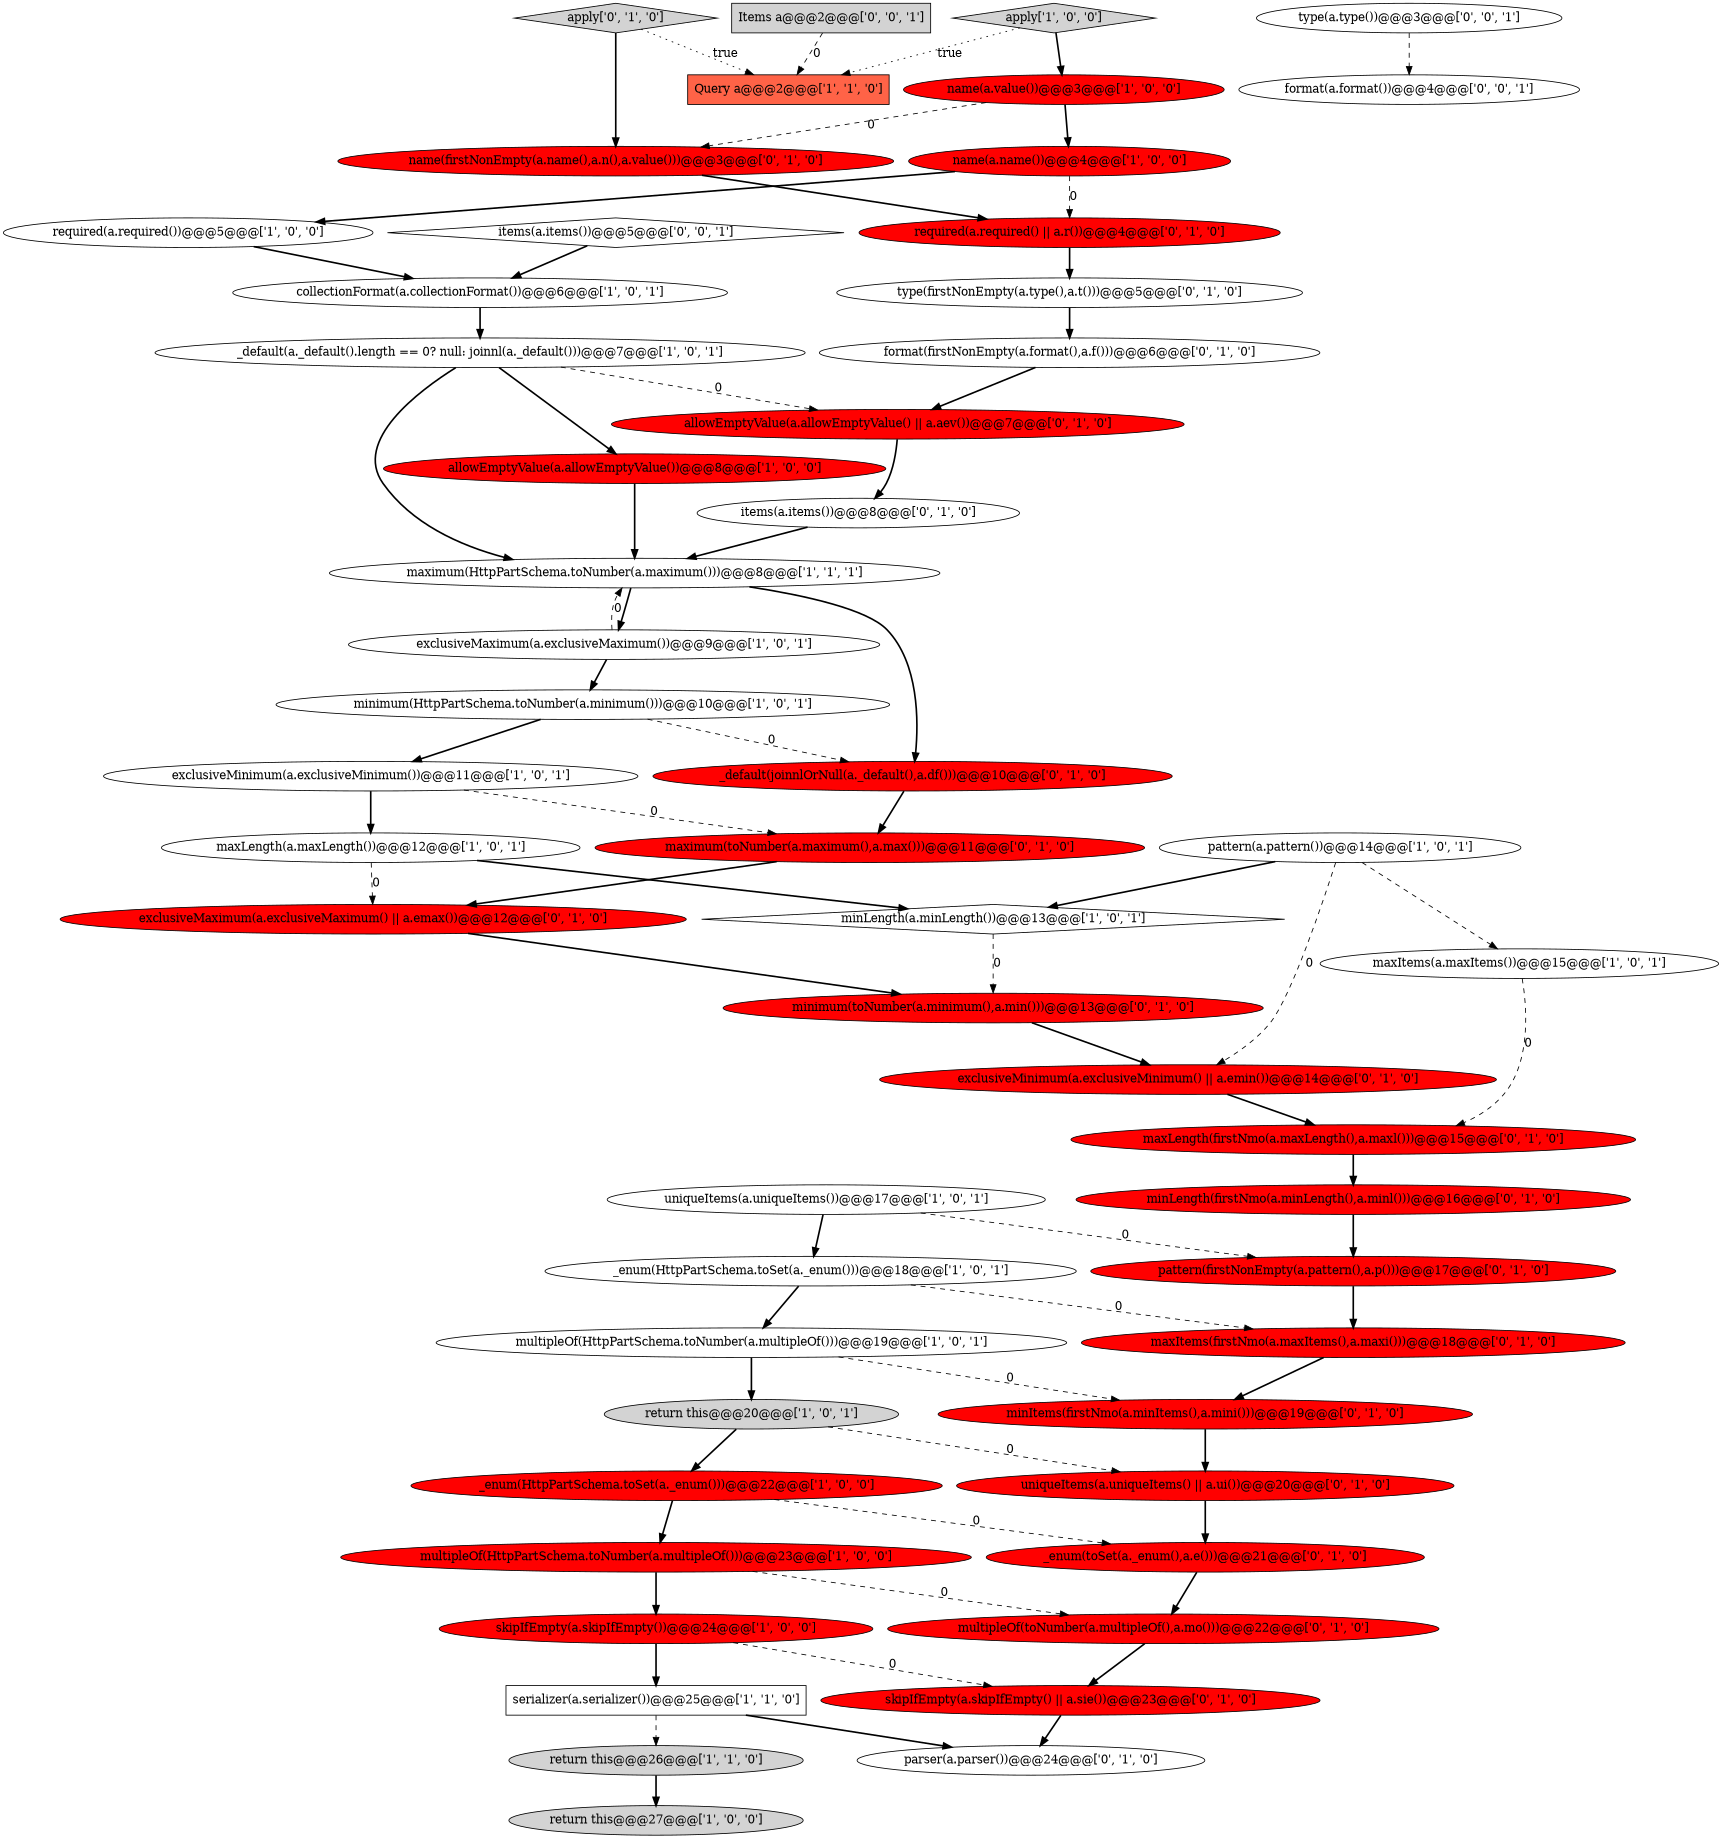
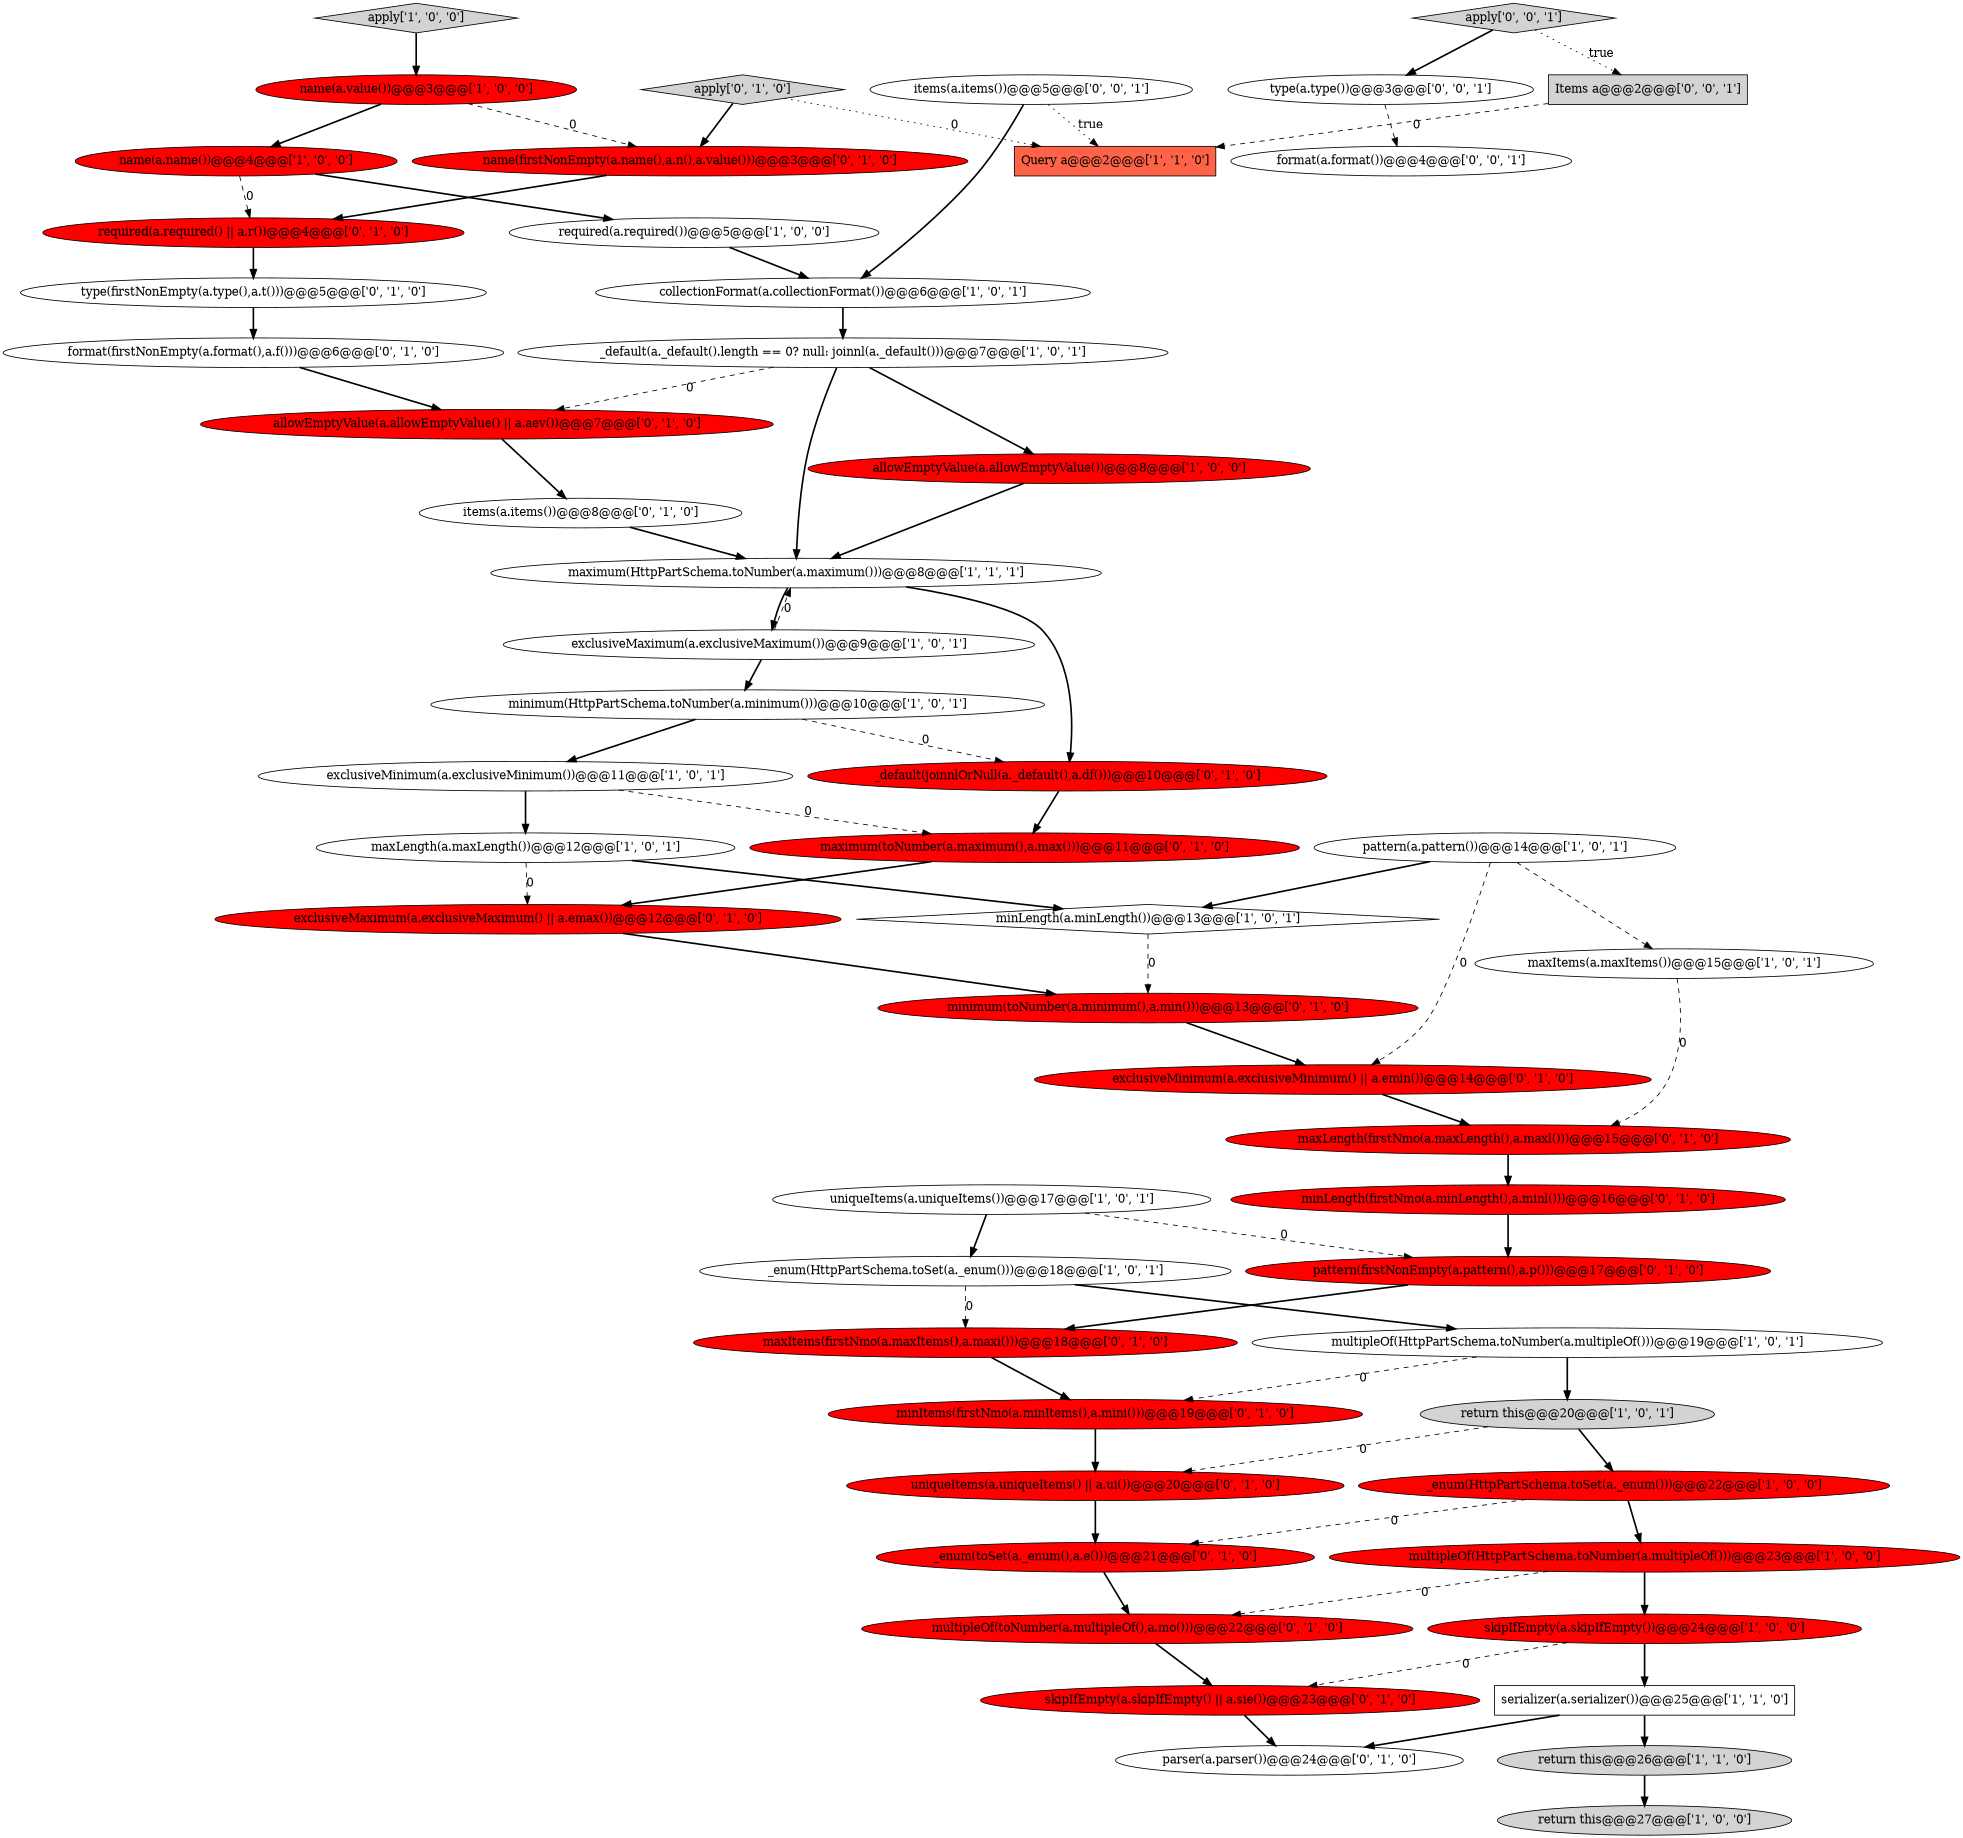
  digraph {
    fontname="DejaVu Serif"
    node [fillcolor=red fontname="DejaVu Serif" shape=ellipse style=filled]
    edge [fontname="DejaVu Serif" style=bold]
    n1 [label="name(a.name())@@@4@@@['1', '0', '0']"]
    n2 [label="required(a.required() || a.r())@@@4@@@['0', '1', '0']"]
    n3 [fillcolor=white label="required(a.required())@@@5@@@['1', '0', '0']"]
    n4 [fillcolor=white label="type(firstNonEmpty(a.type(),a.t()))@@@5@@@['0', '1', '0']"]
    n5 [fillcolor=white label="collectionFormat(a.collectionFormat())@@@6@@@['1', '0', '1']"]
    n6 [fillcolor=white label="_default(a._default().length == 0? null: joinnl(a._default()))@@@7@@@['1', '0', '1']"]
    n7 [label="allowEmptyValue(a.allowEmptyValue() || a.aev())@@@7@@@['0', '1', '0']"]
    n8 [fillcolor=white label="maximum(HttpPartSchema.toNumber(a.maximum()))@@@8@@@['1', '1', '1']"]
    n9 [label="allowEmptyValue(a.allowEmptyValue())@@@8@@@['1', '0', '0']"]
    n10 [fillcolor=white label="format(a.format())@@@4@@@['0', '0', '1']"]
-   n11 [fillcolor=white label="items(a.items())@@@5@@@['0', '0', '1']" shape=diamond]
+   n11 [fillcolor=white label="items(a.items())@@@5@@@['0', '0', '1']"]
    n12 [fillcolor=white label="format(firstNonEmpty(a.format(),a.f()))@@@6@@@['0', '1', '0']"]
    n13 [fillcolor=lightgray label="return this@@@26@@@['1', '1', '0']"]
    n14 [fillcolor=lightgray label="return this@@@27@@@['1', '0', '0']"]
    n15 [fillcolor=white label="minLength(a.minLength())@@@13@@@['1', '0', '1']" shape=diamond]
    n16 [label="minimum(toNumber(a.minimum(),a.min()))@@@13@@@['0', '1', '0']"]
    n17 [label="exclusiveMinimum(a.exclusiveMinimum() || a.emin())@@@14@@@['0', '1', '0']"]
    n18 [fillcolor=white label="pattern(a.pattern())@@@14@@@['1', '0', '1']"]
    n19 [fillcolor=white label="maxItems(a.maxItems())@@@15@@@['1', '0', '1']"]
    n20 [fillcolor=white label="serializer(a.serializer())@@@25@@@['1', '1', '0']" shape=box]
    n21 [fillcolor=white label="parser(a.parser())@@@24@@@['0', '1', '0']"]
    n22 [label="minLength(firstNmo(a.minLength(),a.minl()))@@@16@@@['0', '1', '0']"]
    n23 [label="pattern(firstNonEmpty(a.pattern(),a.p()))@@@17@@@['0', '1', '0']"]
    n24 [label="maxItems(firstNmo(a.maxItems(),a.maxi()))@@@18@@@['0', '1', '0']"]
    n25 [label="maxLength(firstNmo(a.maxLength(),a.maxl()))@@@15@@@['0', '1', '0']"]
    n26 [label="_enum(HttpPartSchema.toSet(a._enum()))@@@22@@@['1', '0', '0']"]
    n27 [label="_enum(toSet(a._enum(),a.e()))@@@21@@@['0', '1', '0']"]
    n28 [label="multipleOf(HttpPartSchema.toNumber(a.multipleOf()))@@@23@@@['1', '0', '0']"]
    n29 [label="multipleOf(toNumber(a.multipleOf(),a.mo()))@@@22@@@['0', '1', '0']"]
    n30 [label="skipIfEmpty(a.skipIfEmpty())@@@24@@@['1', '0', '0']"]
    n31 [fillcolor=white label="items(a.items())@@@8@@@['0', '1', '0']"]
    n32 [fillcolor=white label="multipleOf(HttpPartSchema.toNumber(a.multipleOf()))@@@19@@@['1', '0', '1']"]
    n33 [fillcolor=lightgray label="return this@@@20@@@['1', '0', '1']"]
    n34 [label="minItems(firstNmo(a.minItems(),a.mini()))@@@19@@@['0', '1', '0']"]
    n35 [label="uniqueItems(a.uniqueItems() || a.ui())@@@20@@@['0', '1', '0']"]
    n36 [fillcolor=white label="exclusiveMaximum(a.exclusiveMaximum())@@@9@@@['1', '0', '1']"]
    n37 [label="_default(joinnlOrNull(a._default(),a.df()))@@@10@@@['0', '1', '0']"]
    n38 [fillcolor=white label="minimum(HttpPartSchema.toNumber(a.minimum()))@@@10@@@['1', '0', '1']"]
    n39 [label="maximum(toNumber(a.maximum(),a.max()))@@@11@@@['0', '1', '0']"]
    n40 [label="skipIfEmpty(a.skipIfEmpty() || a.sie())@@@23@@@['0', '1', '0']"]
    n41 [fillcolor=tomato label="Query a@@@2@@@['1', '1', '0']" shape=box]
    n42 [fillcolor=lightgray label="Items a@@@2@@@['0', '0', '1']" shape=box]
    n43 [label="name(firstNonEmpty(a.name(),a.n(),a.value()))@@@3@@@['0', '1', '0']"]
    n44 [fillcolor=lightgray label="apply['0', '1', '0']" shape=diamond]
    n45 [fillcolor=white label="exclusiveMinimum(a.exclusiveMinimum())@@@11@@@['1', '0', '1']"]
    n46 [fillcolor=white label="maxLength(a.maxLength())@@@12@@@['1', '0', '1']"]
    n47 [label="exclusiveMaximum(a.exclusiveMaximum() || a.emax())@@@12@@@['0', '1', '0']"]
    n48 [fillcolor=lightgray label="apply['1', '0', '0']" shape=diamond]
    n49 [label="name(a.value())@@@3@@@['1', '0', '0']"]
    n50 [fillcolor=white label="type(a.type())@@@3@@@['0', '0', '1']"]
    n51 [fillcolor=white label="uniqueItems(a.uniqueItems())@@@17@@@['1', '0', '1']"]
    n52 [fillcolor=white label="_enum(HttpPartSchema.toSet(a._enum()))@@@18@@@['1', '0', '1']"]
+   n53 [fillcolor=lightgray label="apply['0', '0', '1']" shape=diamond]
    n1 -> n2 [label=0 style=dashed]
    n1 -> n3
    n2 -> n4
    n3 -> n5
    n4 -> n12
    n5 -> n6
    n6 -> n7 [label=0 style=dashed]
    n6 -> n8
    n6 -> n9
    n7 -> n31
    n8 -> n36
    n8 -> n37
    n9 -> n8
    n11 -> n5
    n12 -> n7
    n13 -> n14
    n15 -> n16 [label=0 style=dashed]
    n16 -> n17
    n17 -> n25
    n18 -> n15
    n18 -> n17 [label=0 style=dashed]
    n18 -> n19 [style=dashed]
    n19 -> n25 [label=0 style=dashed]
-   n20 -> n13 [style=dashed]
+   n20 -> n13
    n20 -> n21
    n22 -> n23
    n23 -> n24
    n24 -> n34
    n25 -> n22
    n26 -> n27 [label=0 style=dashed]
    n26 -> n28
    n27 -> n29
    n28 -> n29 [label=0 style=dashed]
    n28 -> n30
    n29 -> n40
    n30 -> n20
    n30 -> n40 [label=0 style=dashed]
    n31 -> n8
    n32 -> n33
    n32 -> n34 [label=0 style=dashed]
    n33 -> n26
    n33 -> n35 [label=0 style=dashed]
    n34 -> n35
    n35 -> n27
    n36 -> n8 [label=0 style=dashed]
    n36 -> n38
    n37 -> n39
    n38 -> n37 [label=0 style=dashed]
    n38 -> n45
    n39 -> n47
    n40 -> n21
    n42 -> n41 [label=0 style=dashed]
    n43 -> n2
-   n44 -> n41 [label=true style=dotted]
+   n44 -> n41 [label=0 style=dotted]
    n44 -> n43
    n45 -> n39 [label=0 style=dashed]
    n45 -> n46
    n46 -> n15
    n46 -> n47 [label=0 style=dashed]
    n47 -> n16
-   n48 -> n41 [label=true style=dotted]
+   n11 -> n41 [label=true style=dotted]
    n48 -> n49
    n49 -> n1
    n49 -> n43 [label=0 style=dashed]
    n50 -> n10 [style=dashed]
    n51 -> n23 [label=0 style=dashed]
    n51 -> n52
    n52 -> n24 [label=0 style=dashed]
    n52 -> n32
+   n53 -> n42 [label=true style=dotted]
+   n53 -> n50
  }
